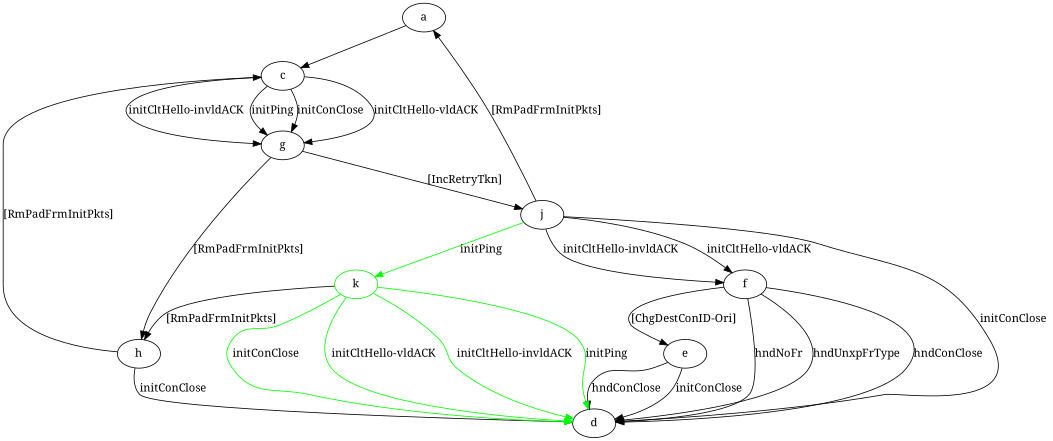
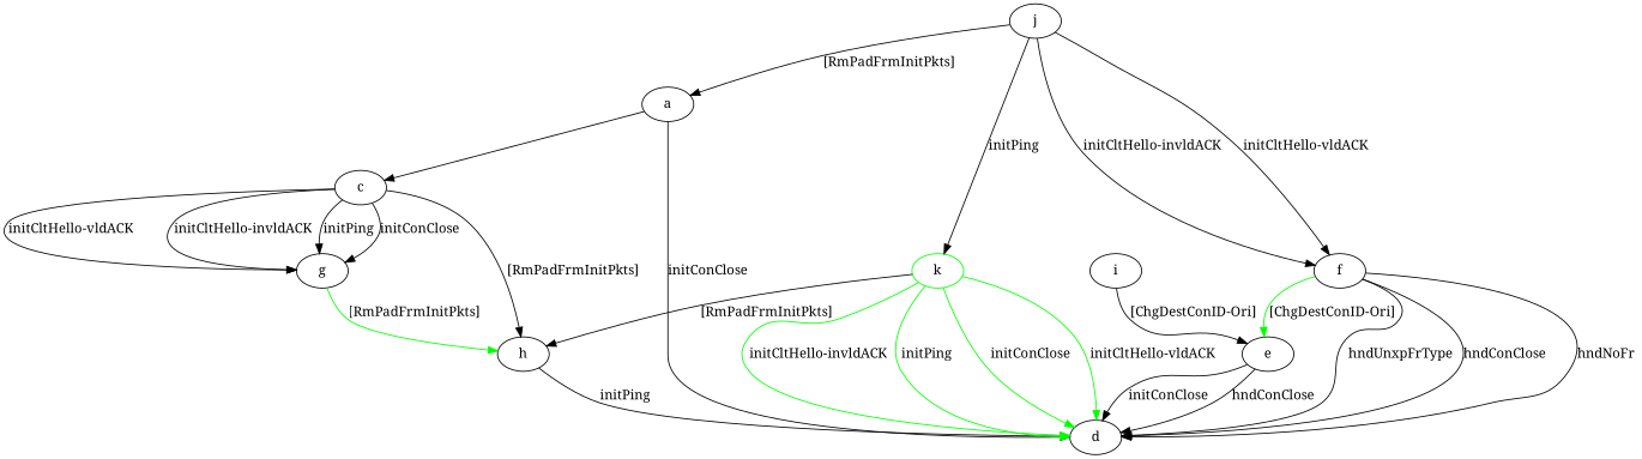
  digraph {
    fontname="Noto Serif"
    node [fontname="Noto Serif"]
    edge [fontname="Noto Serif"]
    a
    c
    g
    h
    j
    d
    e
+   i
    f
    k [color=green]
    a -> c
    c -> g [label="initPing "]
    c -> g [label="initConClose "]
    c -> g [label="initCltHello-vldACK "]
    c -> g [label="initCltHello-invldACK "]
-   h -> c [label="[RmPadFrmInitPkts] "]
-   g -> h [label="[RmPadFrmInitPkts] "]
-   g -> j [label="[IncRetryTkn] "]
-   h -> d [label="initConClose "]
+   c -> h [label="[RmPadFrmInitPkts] "]
+   g -> h [label="[RmPadFrmInitPkts] " color=green]
+   h -> d [label="initPing "]
    j -> a [label="[RmPadFrmInitPkts] "]
-   j -> d [label="initConClose "]
+   a -> d [label="initConClose "]
    j -> f [label="initCltHello-vldACK "]
    j -> f [label="initCltHello-invldACK "]
-   j -> k [color=green label="initPing "]
+   j -> k [color=black label="initPing "]
    e -> d [label="initConClose "]
    e -> d [label="hndConClose "]
+   i -> e [label="[ChgDestConID-Ori] "]
    f -> d [label="hndNoFr "]
    f -> d [label="hndUnxpFrType "]
    f -> d [label="hndConClose "]
-   f -> e [label="[ChgDestConID-Ori] "]
+   f -> e [label="[ChgDestConID-Ori] " color=green]
    k -> h [color=black label="[RmPadFrmInitPkts] "]
    k -> d [color=green label="initPing "]
    k -> d [color=green label="initConClose "]
    k -> d [color=green label="initCltHello-vldACK "]
    k -> d [color=green label="initCltHello-invldACK "]
  }
